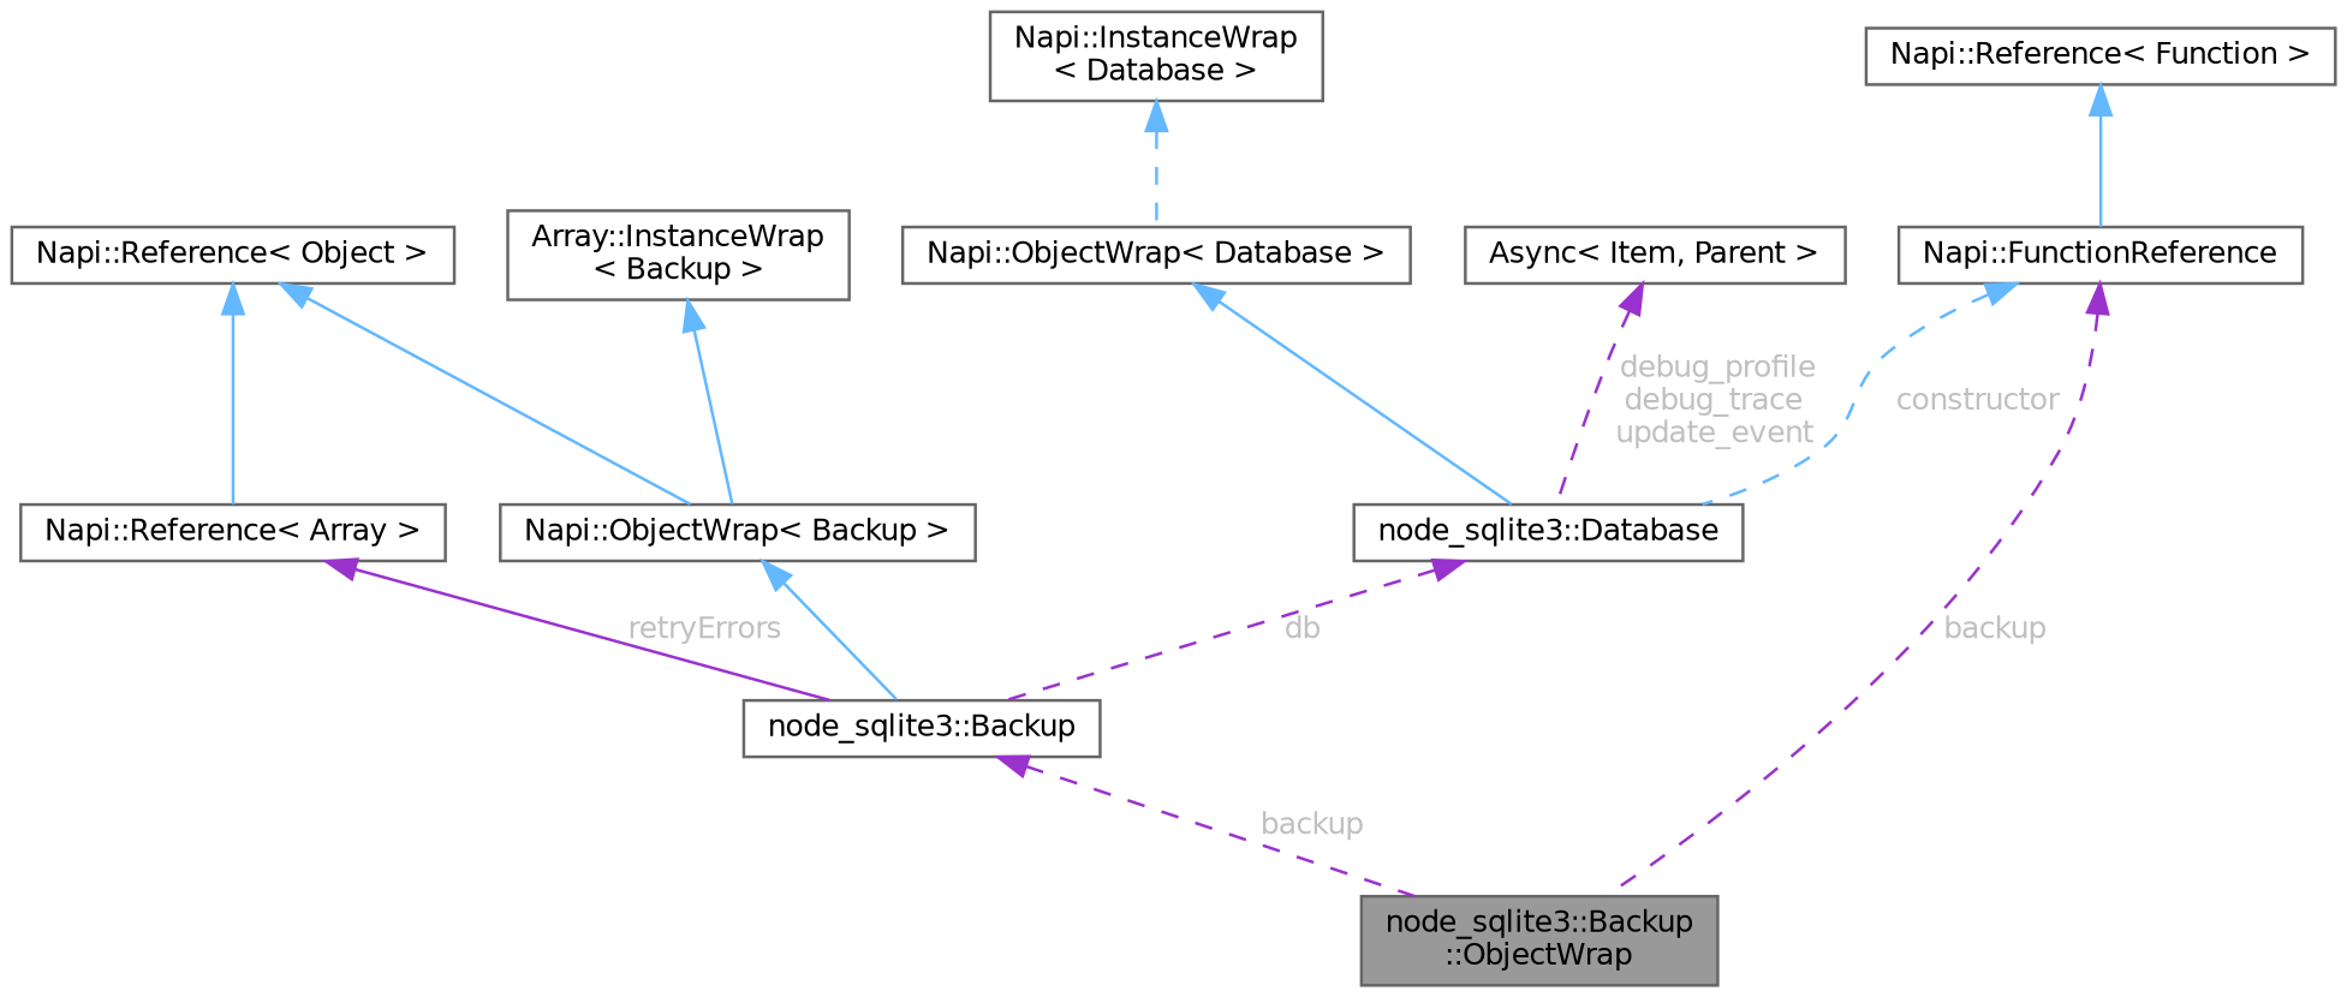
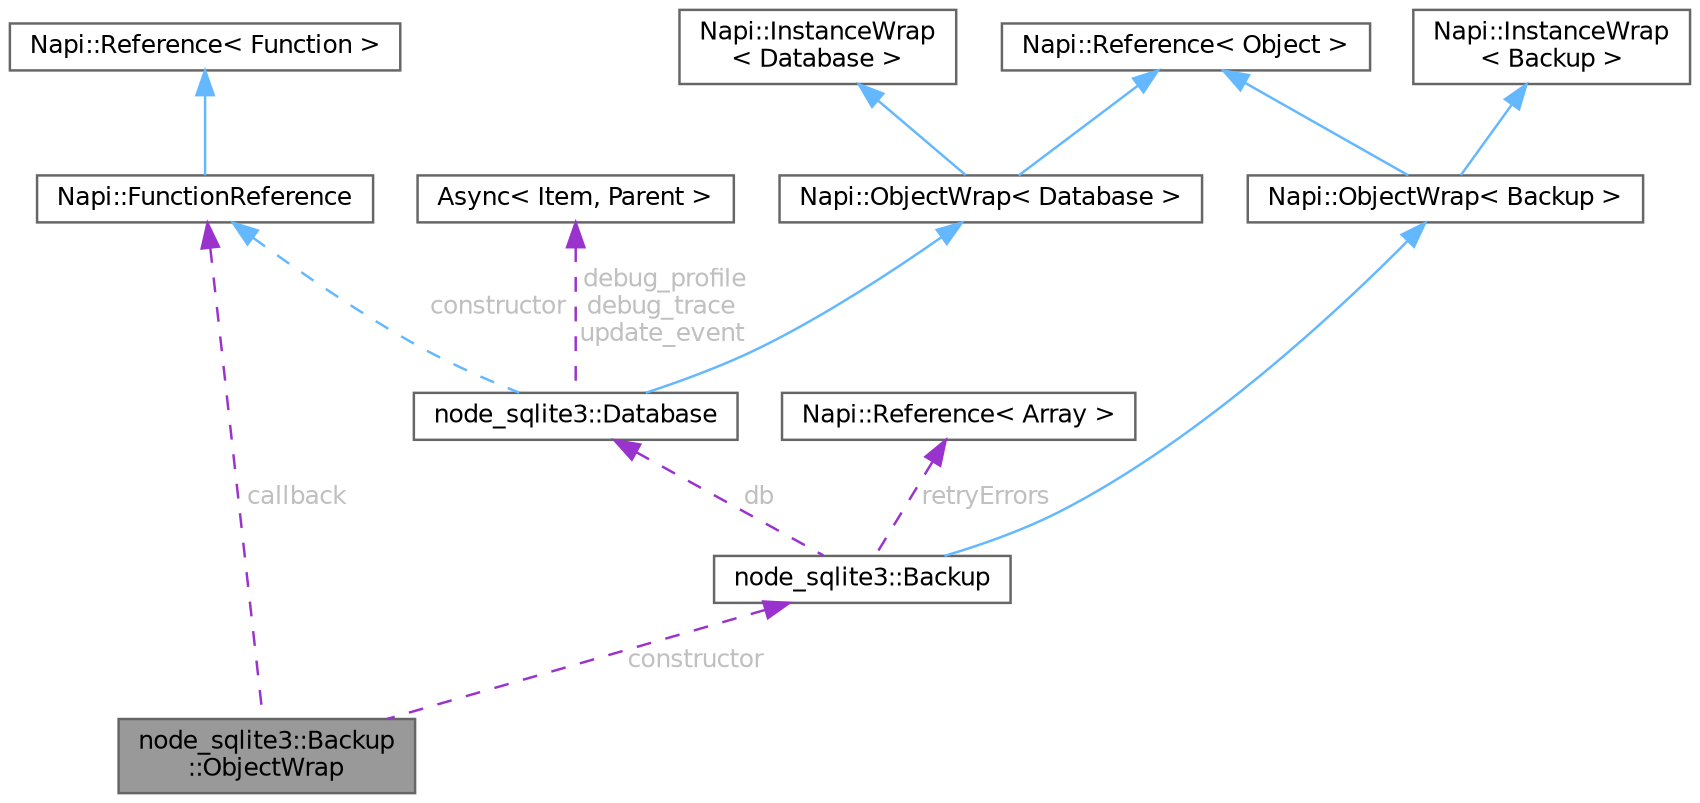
  digraph {
    rankdir=TB
    node [color=gray40 fillcolor=white fontname=Helvetica fontsize=10 shape=box style=filled]
    edge [color=steelblue1 dir=back fontname=Helvetica fontsize=10 labelfontname=Helvetica labelfontsize=10 style=solid]
    n1 [fillcolor=grey60 fontcolor=black height=0.2 label="node_sqlite3::Backup\l::ObjectWrap" width=0.4]
    n2 [height=0.2 label="node_sqlite3::Backup" width=0.4]
    n3 [height=0.2 label="Napi::ObjectWrap\< Backup \>" width=0.4]
-   n4 [height=0.2 label="Array::InstanceWrap\l\< Backup \>" width=0.4]
+   n4 [height=0.2 label="Napi::InstanceWrap\l\< Backup \>" width=0.4]
    n5 [height=0.2 label="Napi::Reference\< Object \>" width=0.4]
    n6 [height=0.2 label="Napi::ObjectWrap\< Database \>" width=0.4]
    n7 [height=0.2 label="node_sqlite3::Database" width=0.4]
    n8 [height=0.2 label="Napi::InstanceWrap\l\< Database \>" width=0.4]
    n9 [height=0.2 label="Napi::FunctionReference" width=0.4]
    n10 [height=0.2 label="Napi::Reference\< Function \>" width=0.4]
    n11 [height=0.2 label="Async\< Item, Parent \>" width=0.4]
    n12 [height=0.2 label="Napi::Reference\< Array \>" width=0.4]
-   n2 -> n1 [color=darkorchid3 fontcolor=grey label=" backup" style=dashed]
+   n2 -> n1 [color=darkorchid3 fontcolor=grey label=" constructor" style=dashed]
    n3 -> n2
    n4 -> n3
    n5 -> n3
-   n5 -> n12
+   n5 -> n6
    n6 -> n7
    n7 -> n2 [color=darkorchid3 fontcolor=grey label=" db" style=dashed]
-   n8 -> n6 [style=dashed]
-   n9 -> n1 [color=darkorchid3 fontcolor=grey label=" backup" style=dashed]
+   n8 -> n6
+   n9 -> n1 [color=darkorchid3 fontcolor=grey label=" callback" style=dashed]
    n9 -> n7 [fontcolor=grey label=" constructor" style=dashed]
    n10 -> n9
    n11 -> n7 [color=darkorchid3 fontcolor=grey label=" debug_profile\ndebug_trace\nupdate_event" style=dashed]
-   n12 -> n2 [color=darkorchid3 fontcolor=grey label=" retryErrors"]
+   n12 -> n2 [color=darkorchid3 fontcolor=grey label=" retryErrors" style=dashed]
  }
